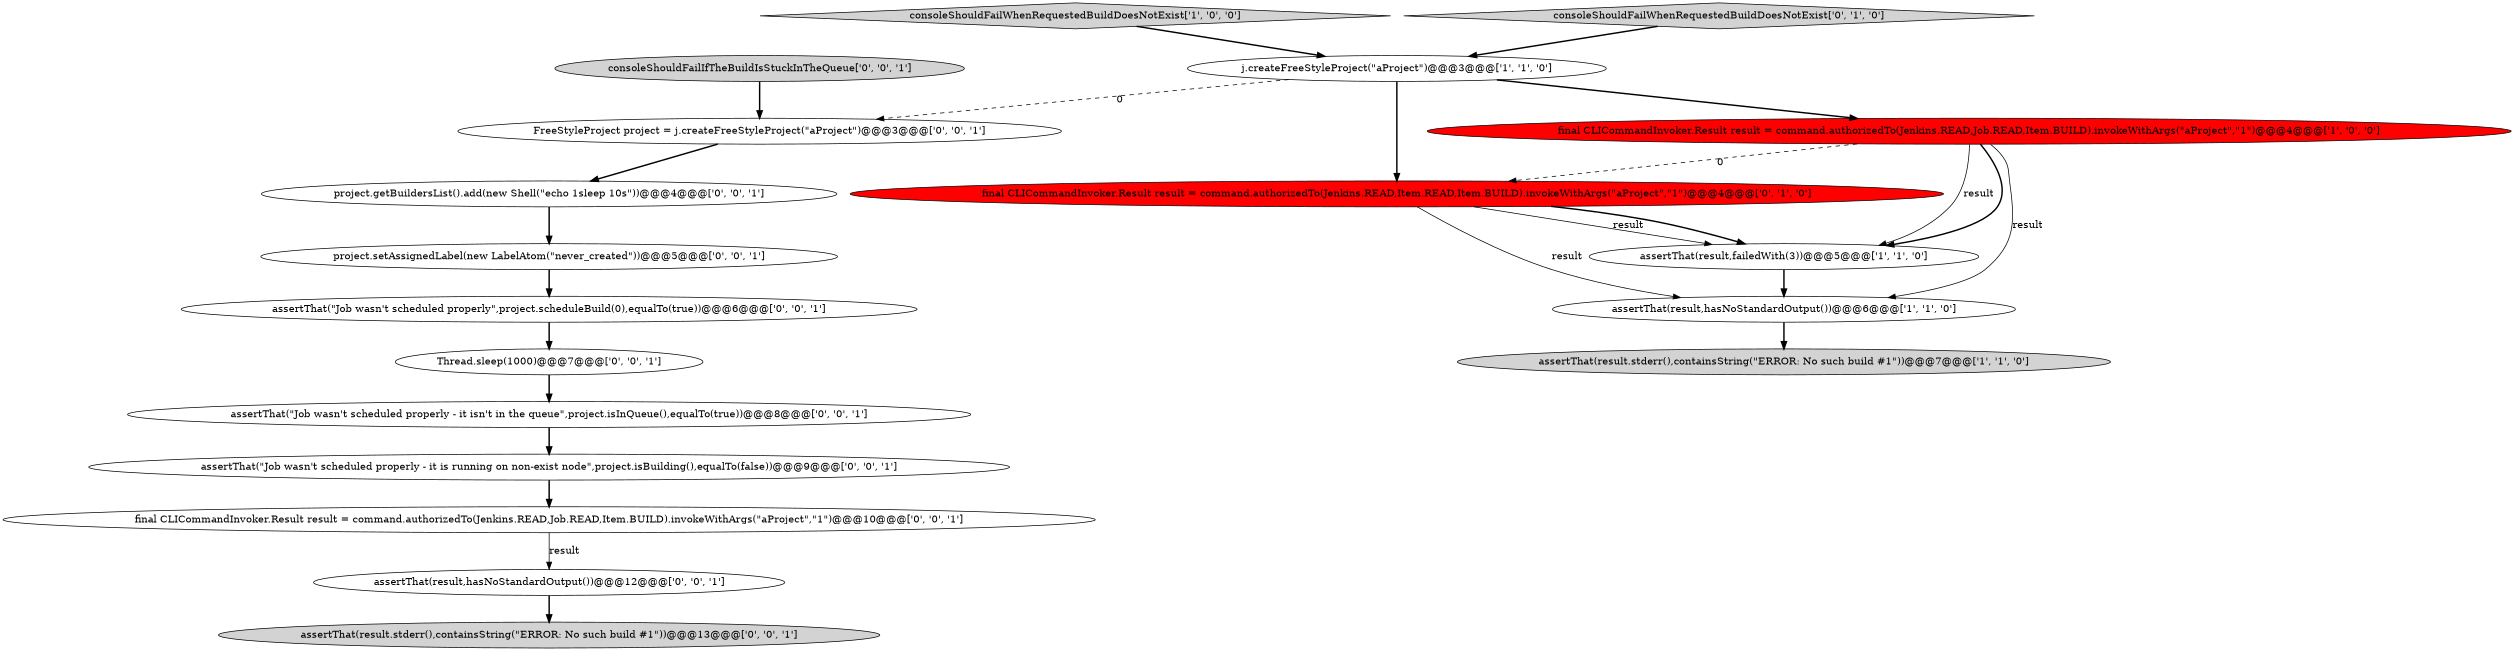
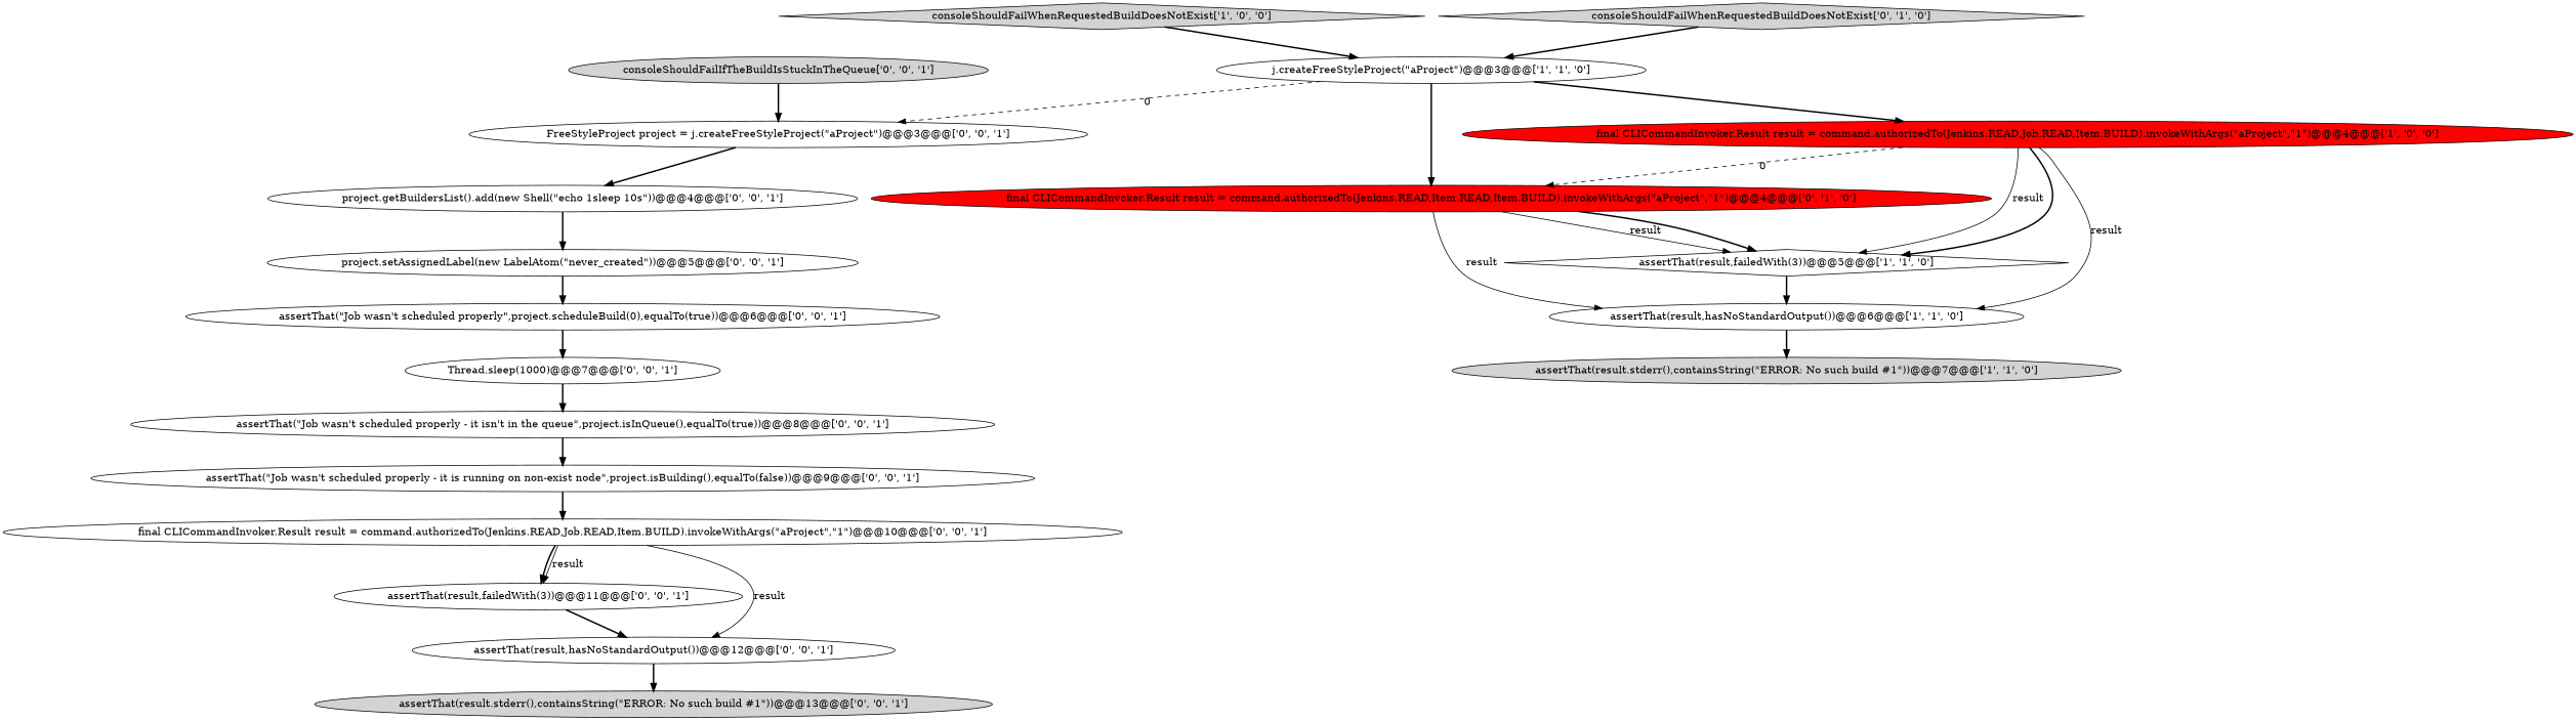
  digraph {
    node [fillcolor=white shape=ellipse style=filled]
    edge [style=bold]
    n1 [label="FreeStyleProject project = j.createFreeStyleProject(\"aProject\")@@@3@@@['0', '0', '1']"]
    n2 [label="project.getBuildersList().add(new Shell(\"echo 1sleep 10s\"))@@@4@@@['0', '0', '1']"]
    n3 [label="project.setAssignedLabel(new LabelAtom(\"never_created\"))@@@5@@@['0', '0', '1']"]
    n4 [fillcolor=red label="final CLICommandInvoker.Result result = command.authorizedTo(Jenkins.READ,Item.READ,Item.BUILD).invokeWithArgs(\"aProject\",\"1\")@@@4@@@['0', '1', '0']"]
    n5 [label="assertThat(result,hasNoStandardOutput())@@@6@@@['1', '1', '0']"]
-   n6 [label="assertThat(result,failedWith(3))@@@5@@@['1', '1', '0']"]
+   n6 [label="assertThat(result,failedWith(3))@@@5@@@['1', '1', '0']" shape=diamond]
    n7 [fillcolor=lightgray label="assertThat(result.stderr(),containsString(\"ERROR: No such build #1\"))@@@7@@@['1', '1', '0']"]
+   n8 [label="assertThat(result,failedWith(3))@@@11@@@['0', '0', '1']"]
    n9 [label="assertThat(result,hasNoStandardOutput())@@@12@@@['0', '0', '1']"]
    n10 [fillcolor=lightgray label="assertThat(result.stderr(),containsString(\"ERROR: No such build #1\"))@@@13@@@['0', '0', '1']"]
    n11 [fillcolor=lightgray label="consoleShouldFailWhenRequestedBuildDoesNotExist['1', '0', '0']" shape=diamond]
    n12 [label="j.createFreeStyleProject(\"aProject\")@@@3@@@['1', '1', '0']"]
    n13 [fillcolor=red label="final CLICommandInvoker.Result result = command.authorizedTo(Jenkins.READ,Job.READ,Item.BUILD).invokeWithArgs(\"aProject\",\"1\")@@@4@@@['1', '0', '0']"]
    n14 [label="assertThat(\"Job wasn't scheduled properly - it isn't in the queue\",project.isInQueue(),equalTo(true))@@@8@@@['0', '0', '1']"]
    n15 [label="assertThat(\"Job wasn't scheduled properly - it is running on non-exist node\",project.isBuilding(),equalTo(false))@@@9@@@['0', '0', '1']"]
    n16 [label="final CLICommandInvoker.Result result = command.authorizedTo(Jenkins.READ,Job.READ,Item.BUILD).invokeWithArgs(\"aProject\",\"1\")@@@10@@@['0', '0', '1']"]
    n17 [label="assertThat(\"Job wasn't scheduled properly\",project.scheduleBuild(0),equalTo(true))@@@6@@@['0', '0', '1']"]
    n18 [label="Thread.sleep(1000)@@@7@@@['0', '0', '1']"]
    n19 [fillcolor=lightgray label="consoleShouldFailIfTheBuildIsStuckInTheQueue['0', '0', '1']"]
    n20 [fillcolor=lightgray label="consoleShouldFailWhenRequestedBuildDoesNotExist['0', '1', '0']" shape=diamond]
    n1 -> n2
    n2 -> n3
    n3 -> n17
    n4 -> n5 [label=result style=solid]
    n4 -> n6 [label=result style=solid]
    n4 -> n6
    n5 -> n7
    n6 -> n5
+   n8 -> n9
    n9 -> n10
    n11 -> n12
    n12 -> n1 [label=0 style=dashed]
    n12 -> n4
    n12 -> n13
    n13 -> n4 [label=0 style=dashed]
    n13 -> n5 [label=result style=solid]
    n13 -> n6 [label=result style=solid]
    n13 -> n6
    n14 -> n15
    n15 -> n16
+   n16 -> n8
+   n16 -> n8 [label=result style=solid]
    n16 -> n9 [label=result style=solid]
    n17 -> n18
    n18 -> n14
    n19 -> n1
    n20 -> n12
  }
